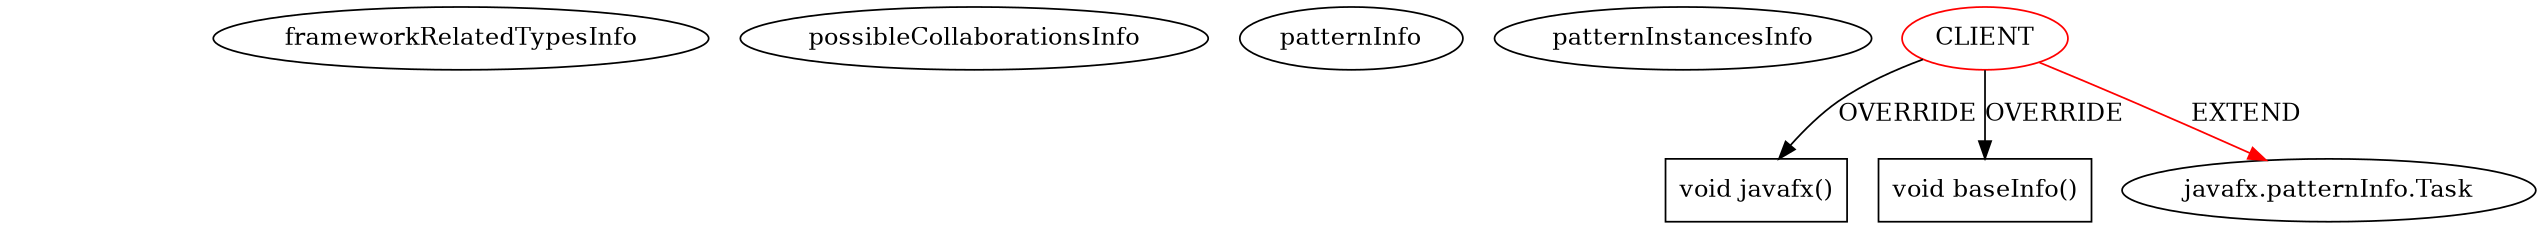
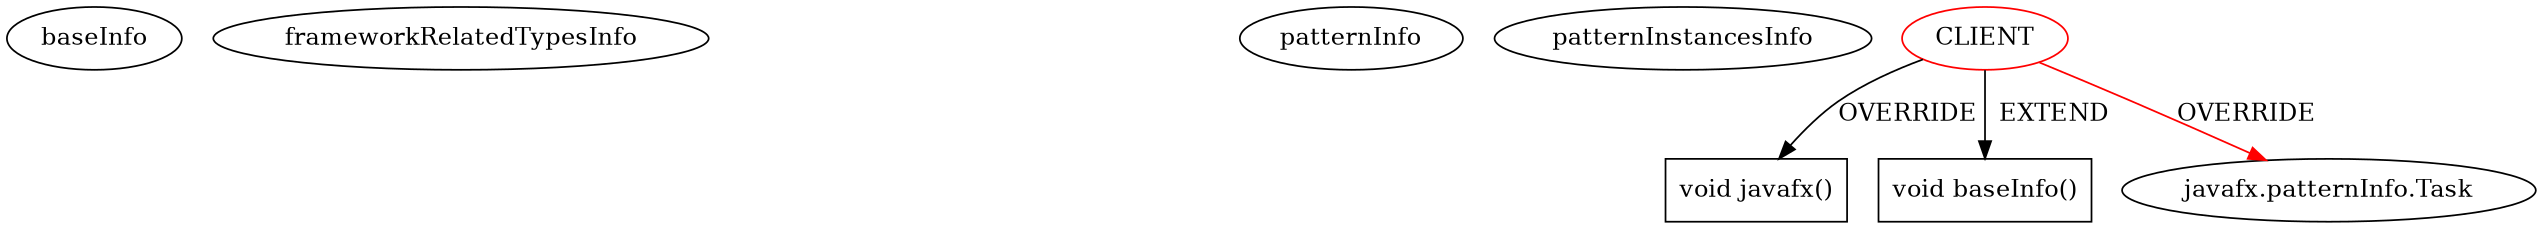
  digraph {
+   baseInfo [category=pattern graphId=3898 isAnonymous=false possibleRelation=false]
    frameworkRelatedTypesInfo [0="javafx.concurrent.Task"]
-   possibleCollaborationsInfo
    patternInfo [frequency=2.0 patternRootClient=0]
    patternInstancesInfo [0="fieryphoenix-screen-caster~/fieryphoenix-screen-caster/screen-caster-master/ScreenCaster/src/by/bsuir/zuyeu/model/UIChainTask.java~UIChainTask~2683" 1="jdtommy-NiceTail~/jdtommy-NiceTail/NiceTail-master/src/sample/RemoveLinesTask.java~RemoveLinesTask~3306"]
    n6 [isFrameworkType=false label="void javafx()" shape=box vertexType=OVERRIDING_METHOD_DECLARATION]
    n7 [color=red isFrameworkType=false label=CLIENT vertexType=ROOT_CLIENT_CLASS_DECLARATION]
    n8 [isFrameworkType=false label="void baseInfo()" shape=box vertexType=OVERRIDING_METHOD_DECLARATION]
    n9 [isFrameworkType=false label="javafx.patternInfo.Task" vertexType=FRAMEWORK_CLASS_TYPE]
    n7 -> n6 [label=OVERRIDE]
-   n7 -> n8 [label=OVERRIDE]
-   n7 -> n9 [color=red label=EXTEND]
+   n7 -> n8 [label=EXTEND]
+   n7 -> n9 [color=red label=OVERRIDE]
  }
